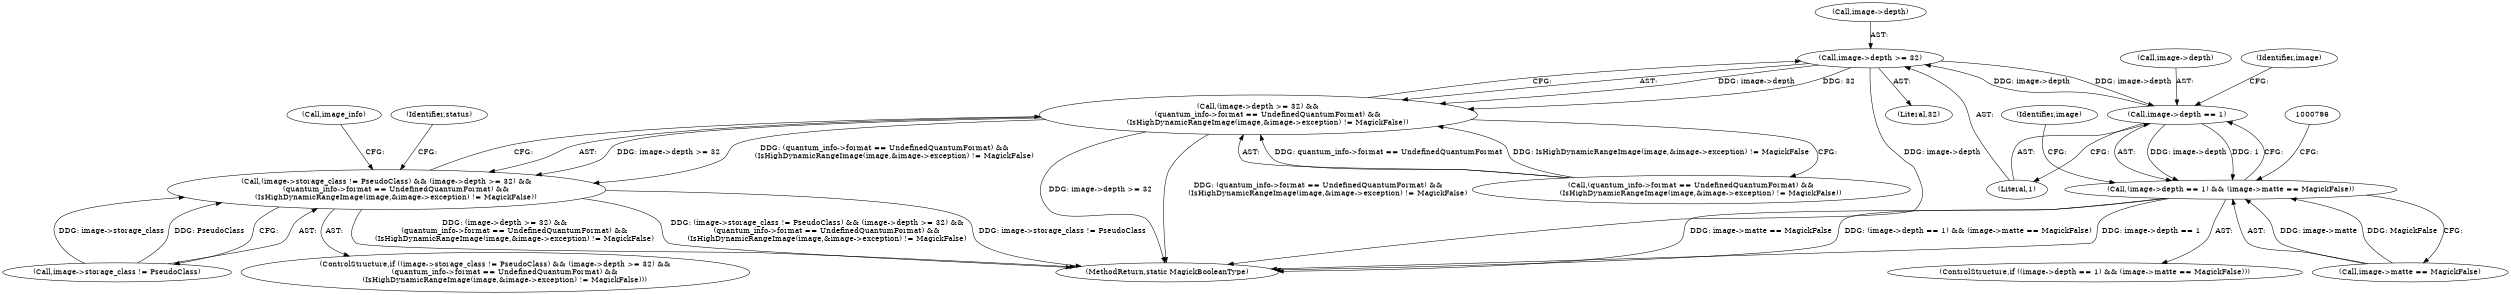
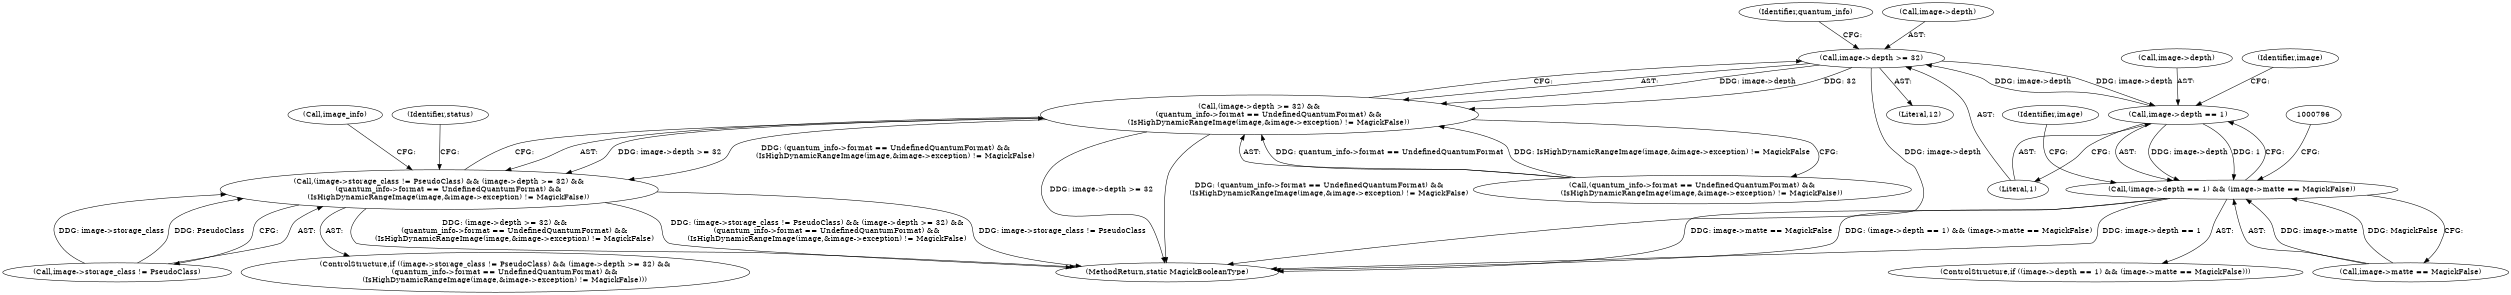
  digraph {
    n1 [label="(Call,image->depth >= 32)"]
    n2 [label="(Call,image->depth == 1)"]
    n3 [label="(Call,(image->depth >= 32) &&\n        (quantum_info->format == UndefinedQuantumFormat) &&\n        (IsHighDynamicRangeImage(image,&image->exception) != MagickFalse))"]
    n4 [label="(MethodReturn,static MagickBooleanType)"]
-   n5 [label="(Literal,32)"]
+   n5 [label="(Literal,12)"]
    n6 [label="(Call,(image->depth == 1) && (image->matte == MagickFalse))"]
    n7 [label="(Literal,1)"]
    n8 [label="(Call,(image->storage_class != PseudoClass) && (image->depth >= 32) &&\n        (quantum_info->format == UndefinedQuantumFormat) &&\n        (IsHighDynamicRangeImage(image,&image->exception) != MagickFalse))"]
    n9 [label="(Call,(quantum_info->format == UndefinedQuantumFormat) &&\n        (IsHighDynamicRangeImage(image,&image->exception) != MagickFalse))"]
    n10 [label="(ControlStructure,if ((image->depth == 1) && (image->matte == MagickFalse)))"]
    n11 [label="(Call,image->matte == MagickFalse)"]
    n12 [label="(ControlStructure,if ((image->storage_class != PseudoClass) && (image->depth >= 32) &&\n        (quantum_info->format == UndefinedQuantumFormat) &&\n        (IsHighDynamicRangeImage(image,&image->exception) != MagickFalse)))"]
    n13 [label="(Call,image->storage_class != PseudoClass)"]
    n14 [label="(Identifier,image)"]
    n15 [label="(Call,image->depth)"]
+   n16 [label="(Identifier,quantum_info)"]
    n17 [label="(Call,image->depth)"]
    n18 [label="(Call,image_info)"]
    n19 [label="(Identifier,status)"]
    n20 [label="(Identifier,image)"]
    1000796
    n1 -> n2 [label="DDG: image->depth"]
    n1 -> n3 [label="AST: "]
    n1 -> n3 [label="DDG: image->depth"]
    n1 -> n3 [label="DDG: 32"]
    n1 -> n4 [label="DDG: image->depth"]
    n1 -> n5 [label="AST: "]
    n2 -> n1 [label="DDG: image->depth"]
    n2 -> n6 [label="AST: "]
    n2 -> n6 [label="DDG: image->depth"]
    n2 -> n6 [label="DDG: 1"]
    n2 -> n7 [label="CFG: "]
    n3 -> n1 [label="CFG: "]
    n3 -> n4 [label="DDG: image->depth >= 32"]
    n3 -> n4 [label="DDG: (quantum_info->format == UndefinedQuantumFormat) &&\n        (IsHighDynamicRangeImage(image,&image->exception) != MagickFalse)"]
    n3 -> n8 [label="AST: "]
    n3 -> n8 [label="DDG: image->depth >= 32"]
    n3 -> n8 [label="DDG: (quantum_info->format == UndefinedQuantumFormat) &&\n        (IsHighDynamicRangeImage(image,&image->exception) != MagickFalse)"]
    n3 -> n9 [label="CFG: "]
    n6 -> n2 [label="CFG: "]
    n6 -> n4 [label="DDG: image->matte == MagickFalse"]
    n6 -> n4 [label="DDG: (image->depth == 1) && (image->matte == MagickFalse)"]
    n6 -> n4 [label="DDG: image->depth == 1"]
    n6 -> n10 [label="AST: "]
    n6 -> n11 [label="CFG: "]
    n7 -> n1 [label="AST: "]
    n7 -> n2 [label="AST: "]
    n8 -> n3 [label="CFG: "]
    n8 -> n4 [label="DDG: (image->storage_class != PseudoClass) && (image->depth >= 32) &&\n        (quantum_info->format == UndefinedQuantumFormat) &&\n        (IsHighDynamicRangeImage(image,&image->exception) != MagickFalse)"]
    n8 -> n4 [label="DDG: image->storage_class != PseudoClass"]
    n8 -> n4 [label="DDG: (image->depth >= 32) &&\n        (quantum_info->format == UndefinedQuantumFormat) &&\n        (IsHighDynamicRangeImage(image,&image->exception) != MagickFalse)"]
    n8 -> n12 [label="AST: "]
    n8 -> n13 [label="CFG: "]
    n9 -> n3 [label="AST: "]
    n9 -> n3 [label="DDG: quantum_info->format == UndefinedQuantumFormat"]
    n9 -> n3 [label="DDG: IsHighDynamicRangeImage(image,&image->exception) != MagickFalse"]
    n11 -> n6 [label="AST: "]
    n11 -> n6 [label="DDG: image->matte"]
    n11 -> n6 [label="DDG: MagickFalse"]
    n13 -> n8 [label="AST: "]
    n13 -> n8 [label="DDG: image->storage_class"]
    n13 -> n8 [label="DDG: PseudoClass"]
    n14 -> n6 [label="CFG: "]
    n15 -> n2 [label="AST: "]
+   n16 -> n1 [label="CFG: "]
    n17 -> n1 [label="AST: "]
    n18 -> n8 [label="CFG: "]
    n19 -> n8 [label="CFG: "]
    n20 -> n2 [label="CFG: "]
    1000796 -> n6 [label="CFG: "]
  }
